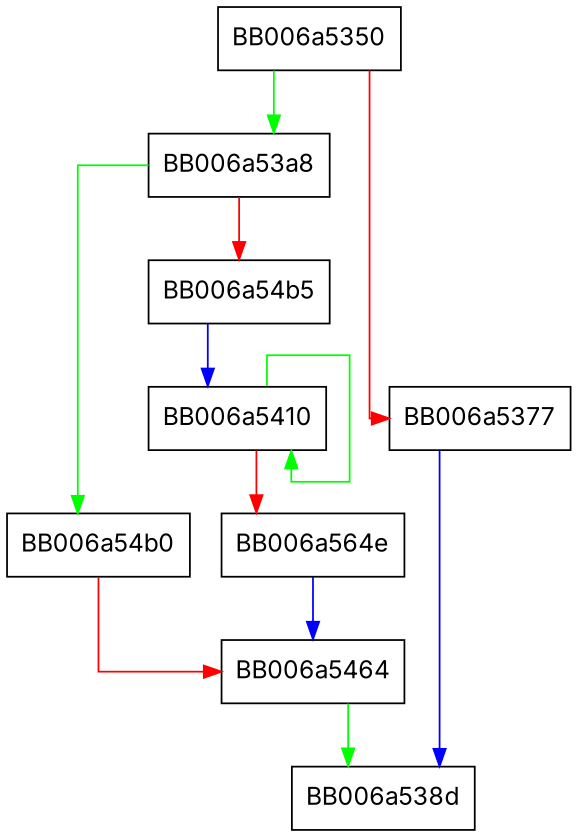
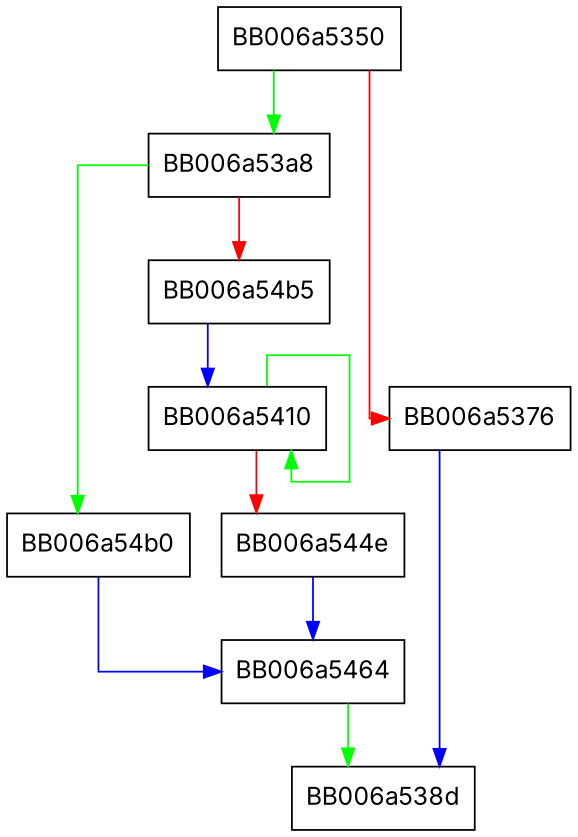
  digraph {
    fontname=Inter
    splines=ortho
    node [fontname=Inter shape=box]
    edge [color=green fontname=Inter]
    BB006a5350
    BB006a53a8
-   BB006a5377
+   BB006a5377 [label=BB006a5376]
    BB006a54b0
    n5 [label=BB006a54b5]
    BB006a538d
    BB006a5464
    BB006a5410
-   BB006a544e [label=BB006a564e]
+   BB006a544e
    BB006a5350 -> BB006a53a8
    BB006a5350 -> BB006a5377 [color=red]
    BB006a53a8 -> BB006a54b0
    BB006a53a8 -> n5 [color=red]
    BB006a5377 -> BB006a538d [color=blue]
-   BB006a54b0 -> BB006a5464 [color=red]
+   BB006a54b0 -> BB006a5464 [color=blue]
    n5 -> BB006a5410 [color=blue]
    BB006a5464 -> BB006a538d
    BB006a5410 -> BB006a5410
    BB006a5410 -> BB006a544e [color=red]
    BB006a544e -> BB006a5464 [color=blue]
  }
